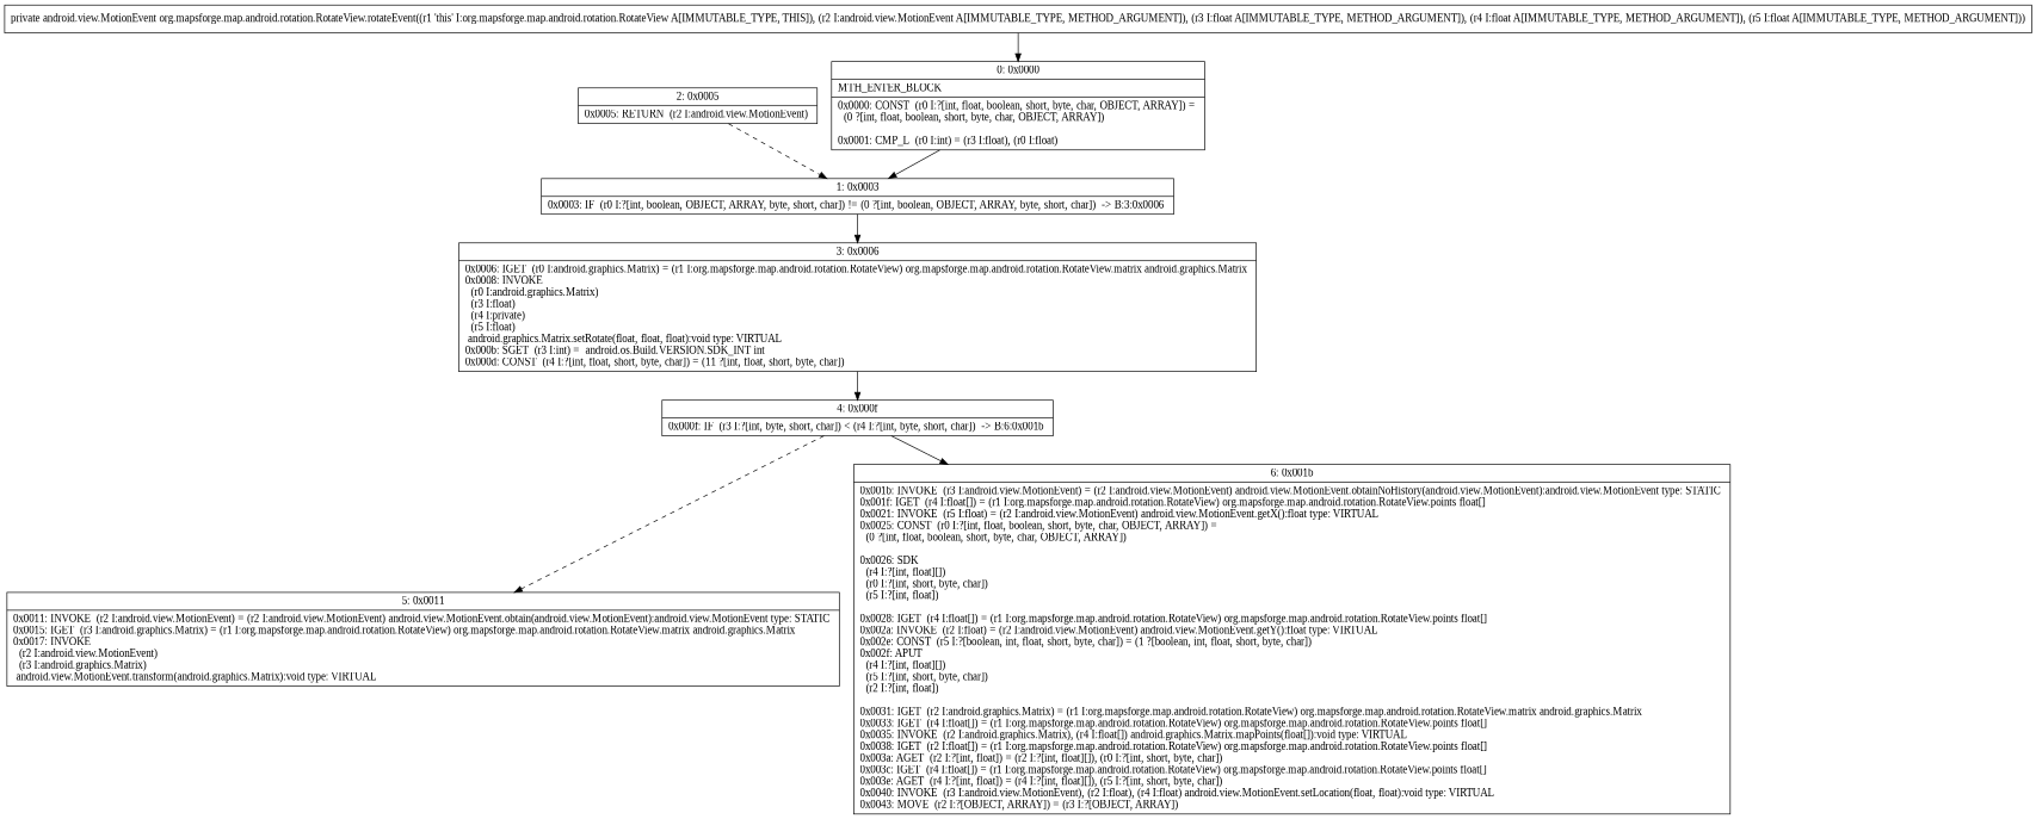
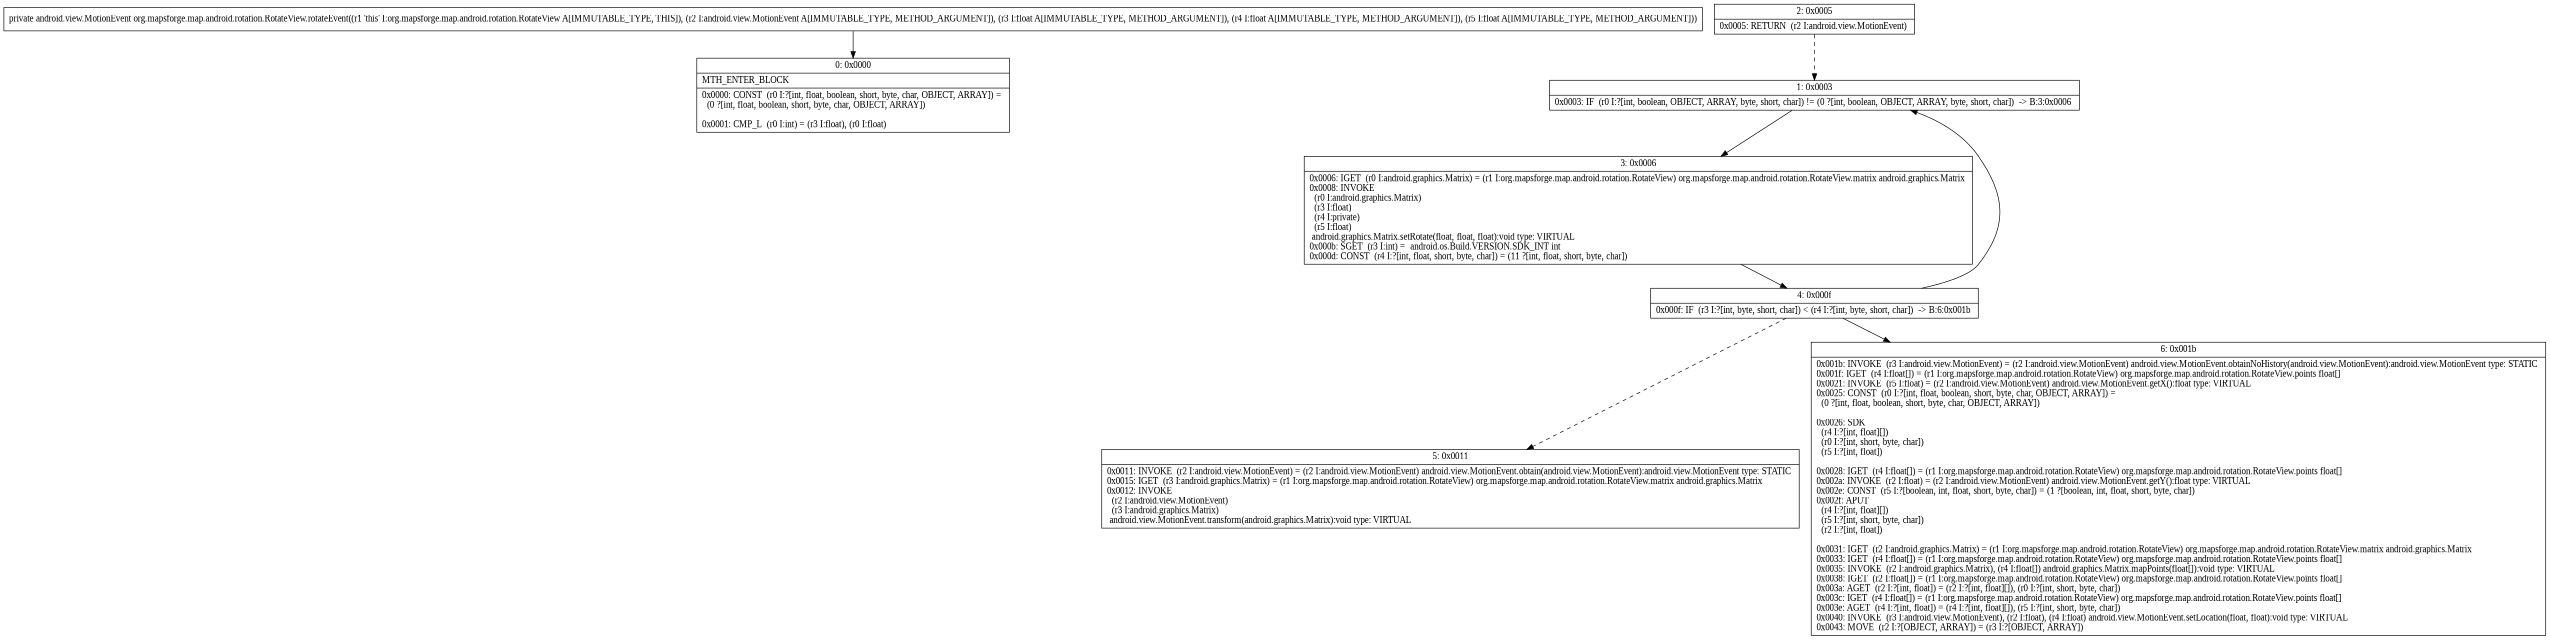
  digraph {
    fontname="Liberation Serif"
    node [fontname="Liberation Serif" shape=record]
    edge [fontname="Liberation Serif"]
    n1 [label="{0\:\ 0x0000|MTH_ENTER_BLOCK\l|0x0000: CONST  (r0 I:?[int, float, boolean, short, byte, char, OBJECT, ARRAY]) = \l  (0 ?[int, float, boolean, short, byte, char, OBJECT, ARRAY])\l \l0x0001: CMP_L  (r0 I:int) = (r3 I:float), (r0 I:float) \l}"]
    n2 [label="{1\:\ 0x0003|0x0003: IF  (r0 I:?[int, boolean, OBJECT, ARRAY, byte, short, char]) != (0 ?[int, boolean, OBJECT, ARRAY, byte, short, char])  \-\> B:3:0x0006 \l}"]
    n3 [label="{3\:\ 0x0006|0x0006: IGET  (r0 I:android.graphics.Matrix) = (r1 I:org.mapsforge.map.android.rotation.RotateView) org.mapsforge.map.android.rotation.RotateView.matrix android.graphics.Matrix \l0x0008: INVOKE  \l  (r0 I:android.graphics.Matrix)\l  (r3 I:float)\l  (r4 I:private)\l  (r5 I:float)\l android.graphics.Matrix.setRotate(float, float, float):void type: VIRTUAL \l0x000b: SGET  (r3 I:int) =  android.os.Build.VERSION.SDK_INT int \l0x000d: CONST  (r4 I:?[int, float, short, byte, char]) = (11 ?[int, float, short, byte, char]) \l}"]
    n4 [label="{2\:\ 0x0005|0x0005: RETURN  (r2 I:android.view.MotionEvent) \l}"]
    n5 [label="{4\:\ 0x000f|0x000f: IF  (r3 I:?[int, byte, short, char]) \< (r4 I:?[int, byte, short, char])  \-\> B:6:0x001b \l}"]
-   n6 [label="{5\:\ 0x0011|0x0011: INVOKE  (r2 I:android.view.MotionEvent) = (r2 I:android.view.MotionEvent) android.view.MotionEvent.obtain(android.view.MotionEvent):android.view.MotionEvent type: STATIC \l0x0015: IGET  (r3 I:android.graphics.Matrix) = (r1 I:org.mapsforge.map.android.rotation.RotateView) org.mapsforge.map.android.rotation.RotateView.matrix android.graphics.Matrix \l0x0017: INVOKE  \l  (r2 I:android.view.MotionEvent)\l  (r3 I:android.graphics.Matrix)\l android.view.MotionEvent.transform(android.graphics.Matrix):void type: VIRTUAL \l}"]
+   n6 [label="{5\:\ 0x0011|0x0011: INVOKE  (r2 I:android.view.MotionEvent) = (r2 I:android.view.MotionEvent) android.view.MotionEvent.obtain(android.view.MotionEvent):android.view.MotionEvent type: STATIC \l0x0015: IGET  (r3 I:android.graphics.Matrix) = (r1 I:org.mapsforge.map.android.rotation.RotateView) org.mapsforge.map.android.rotation.RotateView.matrix android.graphics.Matrix \l0x0012: INVOKE  \l  (r2 I:android.view.MotionEvent)\l  (r3 I:android.graphics.Matrix)\l android.view.MotionEvent.transform(android.graphics.Matrix):void type: VIRTUAL \l}"]
    n7 [label="{6\:\ 0x001b|0x001b: INVOKE  (r3 I:android.view.MotionEvent) = (r2 I:android.view.MotionEvent) android.view.MotionEvent.obtainNoHistory(android.view.MotionEvent):android.view.MotionEvent type: STATIC \l0x001f: IGET  (r4 I:float[]) = (r1 I:org.mapsforge.map.android.rotation.RotateView) org.mapsforge.map.android.rotation.RotateView.points float[] \l0x0021: INVOKE  (r5 I:float) = (r2 I:android.view.MotionEvent) android.view.MotionEvent.getX():float type: VIRTUAL \l0x0025: CONST  (r0 I:?[int, float, boolean, short, byte, char, OBJECT, ARRAY]) = \l  (0 ?[int, float, boolean, short, byte, char, OBJECT, ARRAY])\l \l0x0026: SDK  \l  (r4 I:?[int, float][])\l  (r0 I:?[int, short, byte, char])\l  (r5 I:?[int, float])\l \l0x0028: IGET  (r4 I:float[]) = (r1 I:org.mapsforge.map.android.rotation.RotateView) org.mapsforge.map.android.rotation.RotateView.points float[] \l0x002a: INVOKE  (r2 I:float) = (r2 I:android.view.MotionEvent) android.view.MotionEvent.getY():float type: VIRTUAL \l0x002e: CONST  (r5 I:?[boolean, int, float, short, byte, char]) = (1 ?[boolean, int, float, short, byte, char]) \l0x002f: APUT  \l  (r4 I:?[int, float][])\l  (r5 I:?[int, short, byte, char])\l  (r2 I:?[int, float])\l \l0x0031: IGET  (r2 I:android.graphics.Matrix) = (r1 I:org.mapsforge.map.android.rotation.RotateView) org.mapsforge.map.android.rotation.RotateView.matrix android.graphics.Matrix \l0x0033: IGET  (r4 I:float[]) = (r1 I:org.mapsforge.map.android.rotation.RotateView) org.mapsforge.map.android.rotation.RotateView.points float[] \l0x0035: INVOKE  (r2 I:android.graphics.Matrix), (r4 I:float[]) android.graphics.Matrix.mapPoints(float[]):void type: VIRTUAL \l0x0038: IGET  (r2 I:float[]) = (r1 I:org.mapsforge.map.android.rotation.RotateView) org.mapsforge.map.android.rotation.RotateView.points float[] \l0x003a: AGET  (r2 I:?[int, float]) = (r2 I:?[int, float][]), (r0 I:?[int, short, byte, char]) \l0x003c: IGET  (r4 I:float[]) = (r1 I:org.mapsforge.map.android.rotation.RotateView) org.mapsforge.map.android.rotation.RotateView.points float[] \l0x003e: AGET  (r4 I:?[int, float]) = (r4 I:?[int, float][]), (r5 I:?[int, short, byte, char]) \l0x0040: INVOKE  (r3 I:android.view.MotionEvent), (r2 I:float), (r4 I:float) android.view.MotionEvent.setLocation(float, float):void type: VIRTUAL \l0x0043: MOVE  (r2 I:?[OBJECT, ARRAY]) = (r3 I:?[OBJECT, ARRAY]) \l}"]
    n8 [label="{private android.view.MotionEvent org.mapsforge.map.android.rotation.RotateView.rotateEvent((r1 'this' I:org.mapsforge.map.android.rotation.RotateView A[IMMUTABLE_TYPE, THIS]), (r2 I:android.view.MotionEvent A[IMMUTABLE_TYPE, METHOD_ARGUMENT]), (r3 I:float A[IMMUTABLE_TYPE, METHOD_ARGUMENT]), (r4 I:float A[IMMUTABLE_TYPE, METHOD_ARGUMENT]), (r5 I:float A[IMMUTABLE_TYPE, METHOD_ARGUMENT])) }"]
-   n1 -> n2
+   n5 -> n2
    n2 -> n3
    n3 -> n5
    n4 -> n2 [style=dashed]
    n5 -> n6 [style=dashed]
    n5 -> n7
    n8 -> n1
  }
